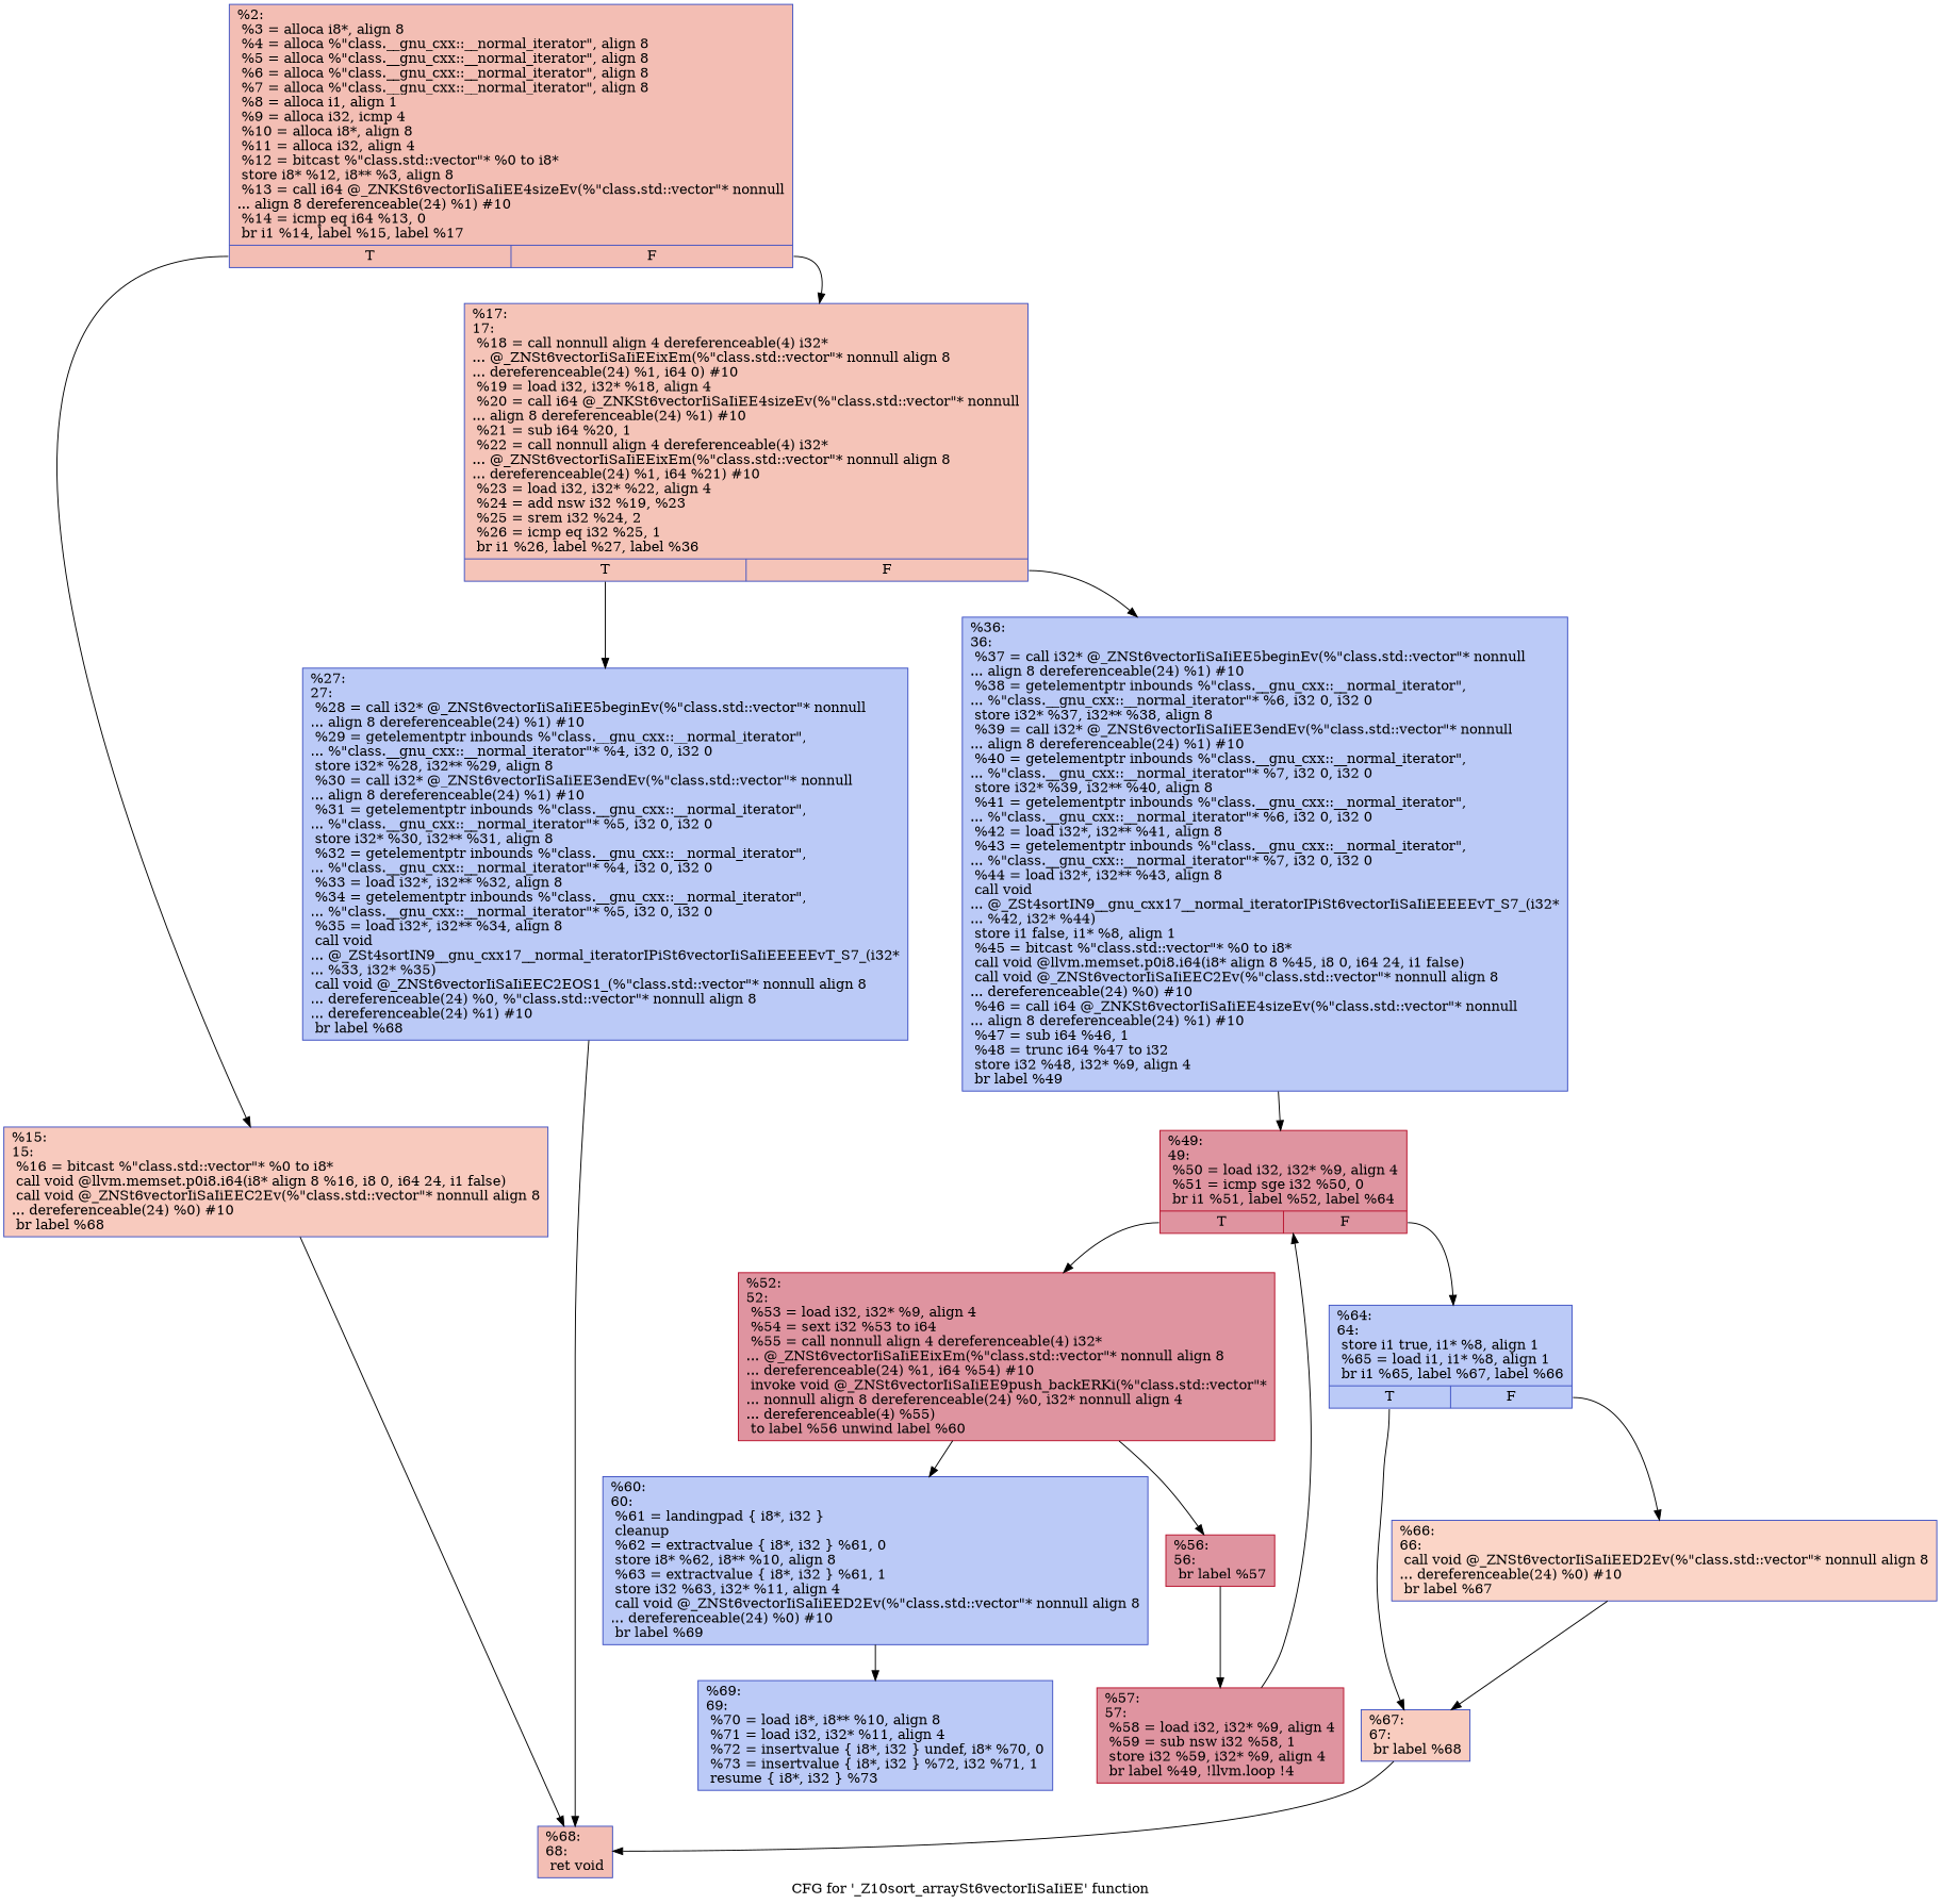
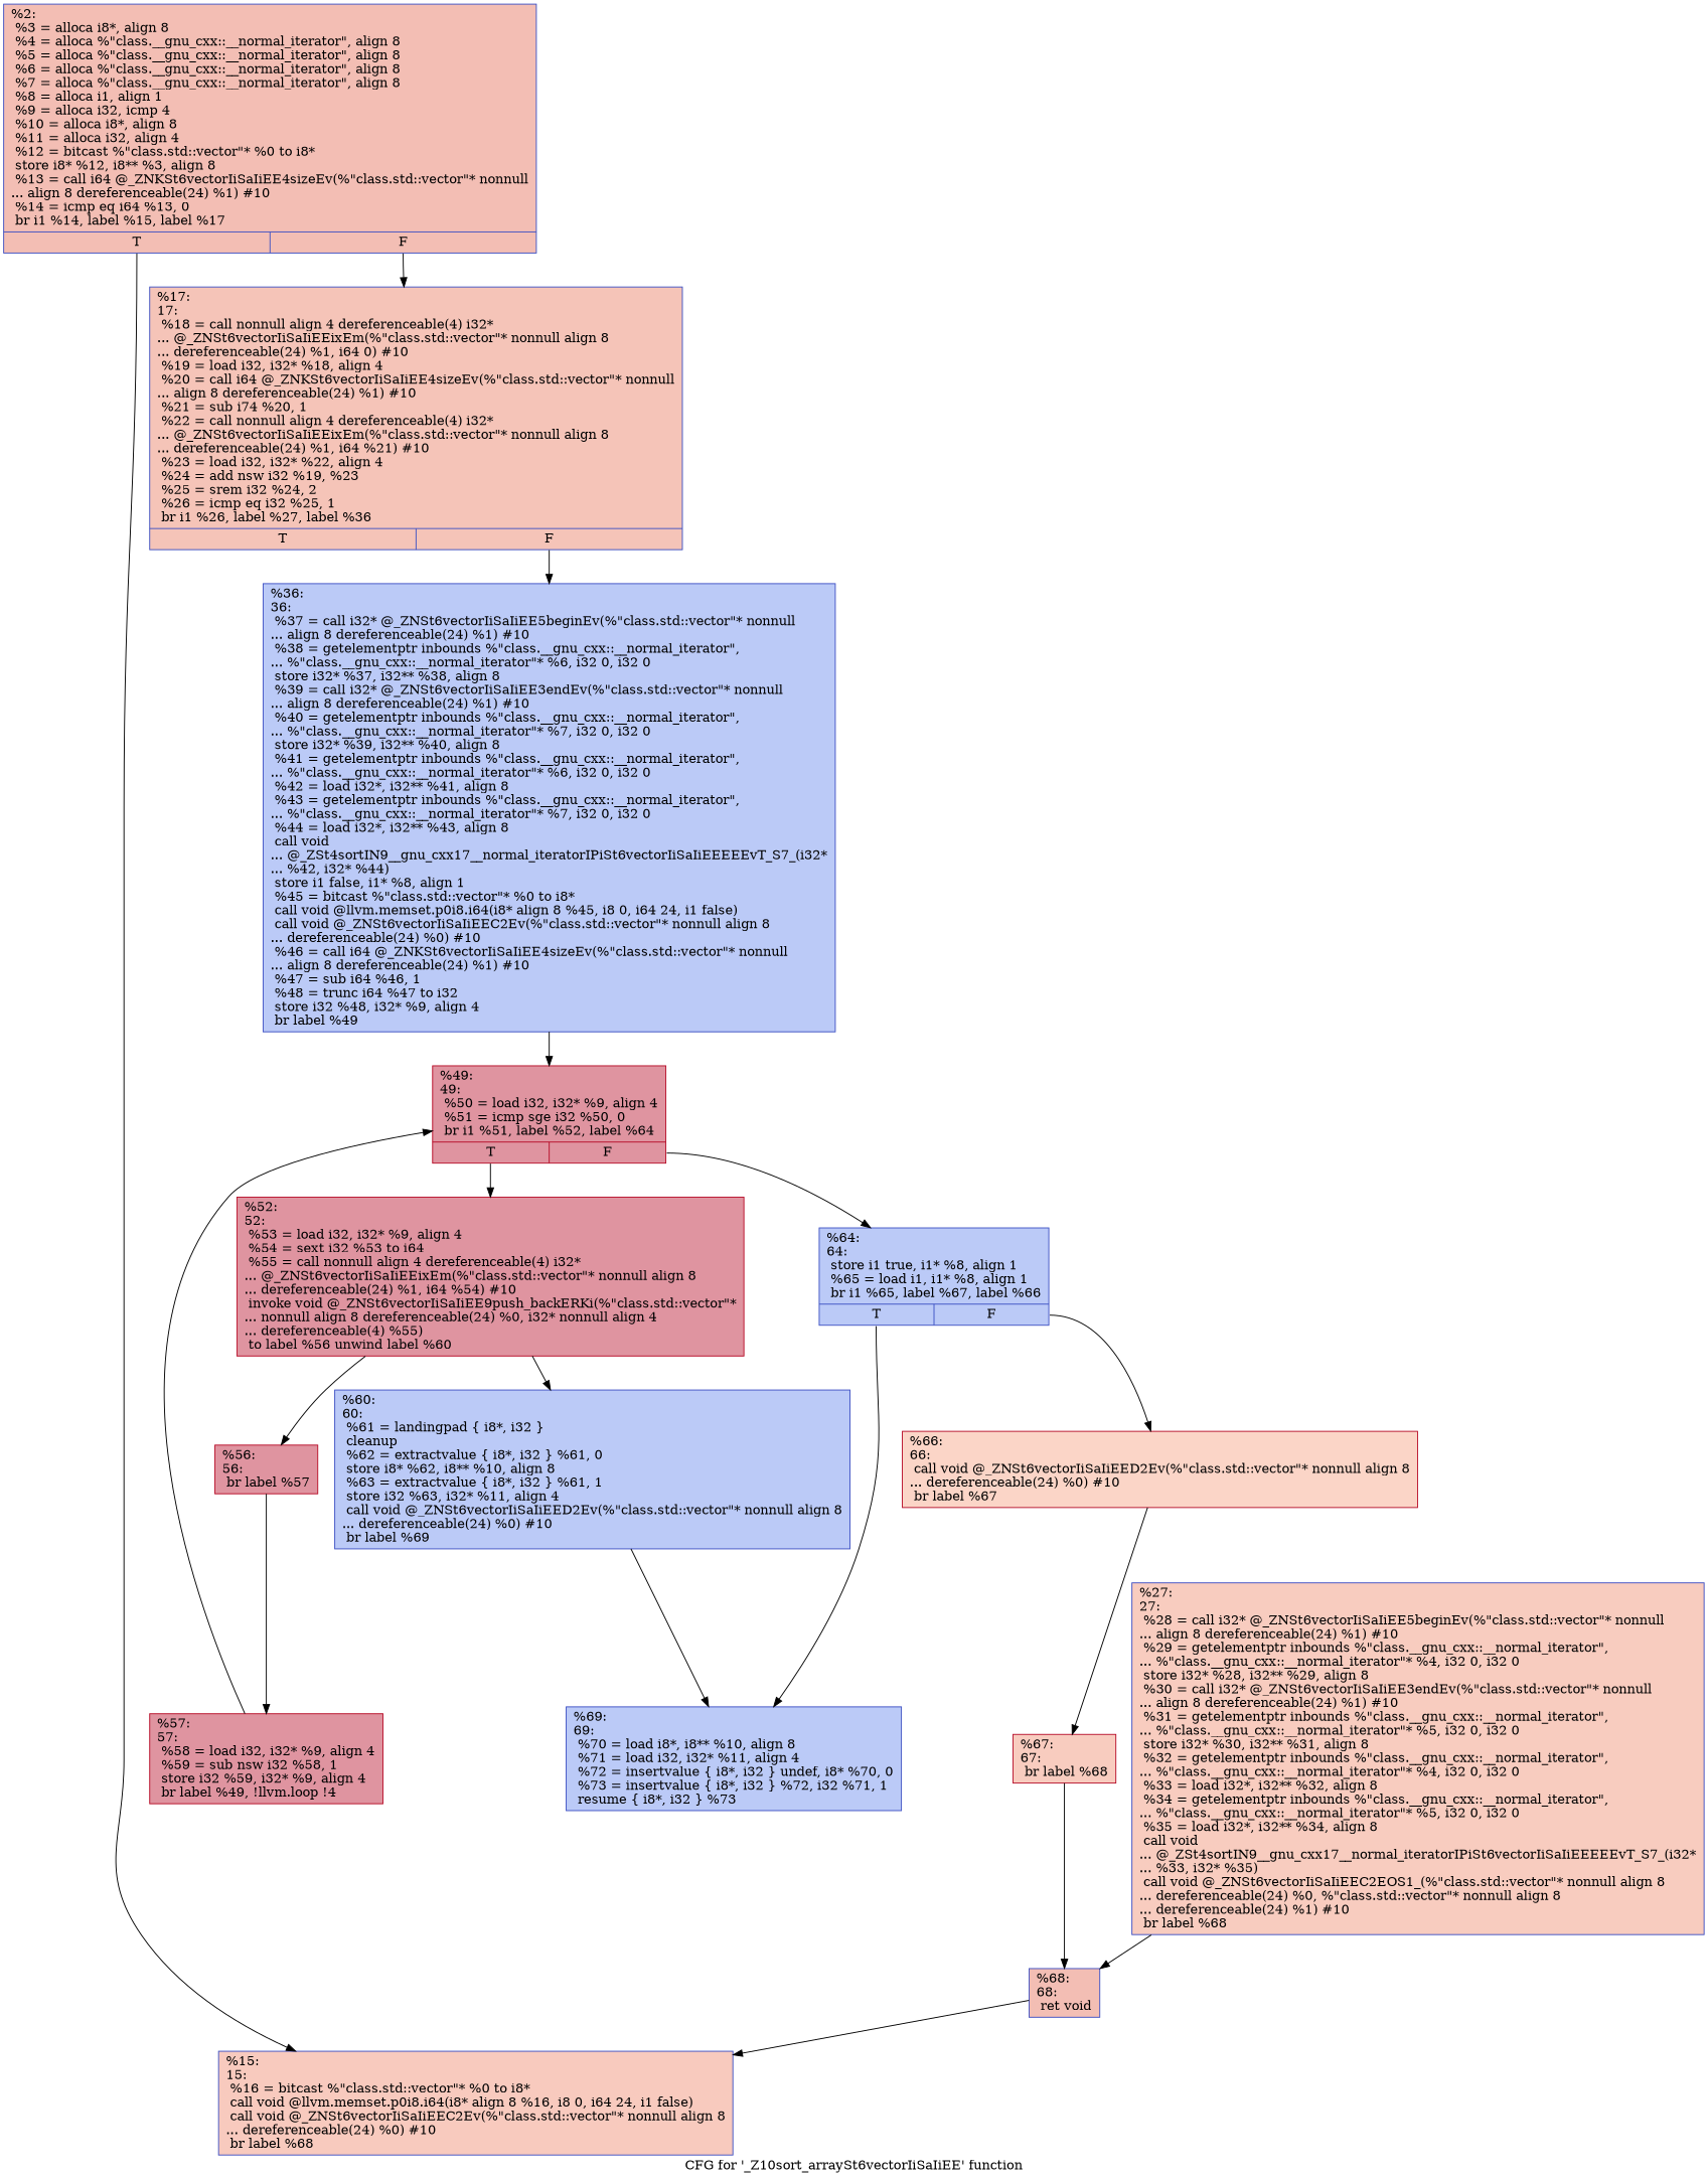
  digraph {
    label="CFG for '_Z10sort_arraySt6vectorIiSaIiEE' function"
    node [color="#3d50c3ff" fillcolor="#6687ed70" shape=record style=filled]
    n1 [fillcolor="#e36c5570" label="{%2:\l  %3 = alloca i8*, align 8\l  %4 = alloca %\"class.__gnu_cxx::__normal_iterator\", align 8\l  %5 = alloca %\"class.__gnu_cxx::__normal_iterator\", align 8\l  %6 = alloca %\"class.__gnu_cxx::__normal_iterator\", align 8\l  %7 = alloca %\"class.__gnu_cxx::__normal_iterator\", align 8\l  %8 = alloca i1, align 1\l  %9 = alloca i32, icmp 4\l  %10 = alloca i8*, align 8\l  %11 = alloca i32, align 4\l  %12 = bitcast %\"class.std::vector\"* %0 to i8*\l  store i8* %12, i8** %3, align 8\l  %13 = call i64 @_ZNKSt6vectorIiSaIiEE4sizeEv(%\"class.std::vector\"* nonnull\l... align 8 dereferenceable(24) %1) #10\l  %14 = icmp eq i64 %13, 0\l  br i1 %14, label %15, label %17\l|{<s0>T|<s1>F}}"]
    n2 [fillcolor="#ef886b70" label="{%15:\l15:                                               \l  %16 = bitcast %\"class.std::vector\"* %0 to i8*\l  call void @llvm.memset.p0i8.i64(i8* align 8 %16, i8 0, i64 24, i1 false)\l  call void @_ZNSt6vectorIiSaIiEEC2Ev(%\"class.std::vector\"* nonnull align 8\l... dereferenceable(24) %0) #10\l  br label %68\l}"]
-   n3 [fillcolor="#e97a5f70" label="{%17:\l17:                                               \l  %18 = call nonnull align 4 dereferenceable(4) i32*\l... @_ZNSt6vectorIiSaIiEEixEm(%\"class.std::vector\"* nonnull align 8\l... dereferenceable(24) %1, i64 0) #10\l  %19 = load i32, i32* %18, align 4\l  %20 = call i64 @_ZNKSt6vectorIiSaIiEE4sizeEv(%\"class.std::vector\"* nonnull\l... align 8 dereferenceable(24) %1) #10\l  %21 = sub i64 %20, 1\l  %22 = call nonnull align 4 dereferenceable(4) i32*\l... @_ZNSt6vectorIiSaIiEEixEm(%\"class.std::vector\"* nonnull align 8\l... dereferenceable(24) %1, i64 %21) #10\l  %23 = load i32, i32* %22, align 4\l  %24 = add nsw i32 %19, %23\l  %25 = srem i32 %24, 2\l  %26 = icmp eq i32 %25, 1\l  br i1 %26, label %27, label %36\l|{<s0>T|<s1>F}}"]
+   n3 [fillcolor="#e97a5f70" label="{%17:\l17:                                               \l  %18 = call nonnull align 4 dereferenceable(4) i32*\l... @_ZNSt6vectorIiSaIiEEixEm(%\"class.std::vector\"* nonnull align 8\l... dereferenceable(24) %1, i64 0) #10\l  %19 = load i32, i32* %18, align 4\l  %20 = call i64 @_ZNKSt6vectorIiSaIiEE4sizeEv(%\"class.std::vector\"* nonnull\l... align 8 dereferenceable(24) %1) #10\l  %21 = sub i74 %20, 1\l  %22 = call nonnull align 4 dereferenceable(4) i32*\l... @_ZNSt6vectorIiSaIiEEixEm(%\"class.std::vector\"* nonnull align 8\l... dereferenceable(24) %1, i64 %21) #10\l  %23 = load i32, i32* %22, align 4\l  %24 = add nsw i32 %19, %23\l  %25 = srem i32 %24, 2\l  %26 = icmp eq i32 %25, 1\l  br i1 %26, label %27, label %36\l|{<s0>T|<s1>F}}"]
    n4 [fillcolor="#e36c5570" label="{%68:\l68:                                               \l  ret void\l}"]
-   n5 [label="{%27:\l27:                                               \l  %28 = call i32* @_ZNSt6vectorIiSaIiEE5beginEv(%\"class.std::vector\"* nonnull\l... align 8 dereferenceable(24) %1) #10\l  %29 = getelementptr inbounds %\"class.__gnu_cxx::__normal_iterator\",\l... %\"class.__gnu_cxx::__normal_iterator\"* %4, i32 0, i32 0\l  store i32* %28, i32** %29, align 8\l  %30 = call i32* @_ZNSt6vectorIiSaIiEE3endEv(%\"class.std::vector\"* nonnull\l... align 8 dereferenceable(24) %1) #10\l  %31 = getelementptr inbounds %\"class.__gnu_cxx::__normal_iterator\",\l... %\"class.__gnu_cxx::__normal_iterator\"* %5, i32 0, i32 0\l  store i32* %30, i32** %31, align 8\l  %32 = getelementptr inbounds %\"class.__gnu_cxx::__normal_iterator\",\l... %\"class.__gnu_cxx::__normal_iterator\"* %4, i32 0, i32 0\l  %33 = load i32*, i32** %32, align 8\l  %34 = getelementptr inbounds %\"class.__gnu_cxx::__normal_iterator\",\l... %\"class.__gnu_cxx::__normal_iterator\"* %5, i32 0, i32 0\l  %35 = load i32*, i32** %34, align 8\l  call void\l... @_ZSt4sortIN9__gnu_cxx17__normal_iteratorIPiSt6vectorIiSaIiEEEEEvT_S7_(i32*\l... %33, i32* %35)\l  call void @_ZNSt6vectorIiSaIiEEC2EOS1_(%\"class.std::vector\"* nonnull align 8\l... dereferenceable(24) %0, %\"class.std::vector\"* nonnull align 8\l... dereferenceable(24) %1) #10\l  br label %68\l}"]
+   n5 [fillcolor="#f08b6e70" label="{%27:\l27:                                               \l  %28 = call i32* @_ZNSt6vectorIiSaIiEE5beginEv(%\"class.std::vector\"* nonnull\l... align 8 dereferenceable(24) %1) #10\l  %29 = getelementptr inbounds %\"class.__gnu_cxx::__normal_iterator\",\l... %\"class.__gnu_cxx::__normal_iterator\"* %4, i32 0, i32 0\l  store i32* %28, i32** %29, align 8\l  %30 = call i32* @_ZNSt6vectorIiSaIiEE3endEv(%\"class.std::vector\"* nonnull\l... align 8 dereferenceable(24) %1) #10\l  %31 = getelementptr inbounds %\"class.__gnu_cxx::__normal_iterator\",\l... %\"class.__gnu_cxx::__normal_iterator\"* %5, i32 0, i32 0\l  store i32* %30, i32** %31, align 8\l  %32 = getelementptr inbounds %\"class.__gnu_cxx::__normal_iterator\",\l... %\"class.__gnu_cxx::__normal_iterator\"* %4, i32 0, i32 0\l  %33 = load i32*, i32** %32, align 8\l  %34 = getelementptr inbounds %\"class.__gnu_cxx::__normal_iterator\",\l... %\"class.__gnu_cxx::__normal_iterator\"* %5, i32 0, i32 0\l  %35 = load i32*, i32** %34, align 8\l  call void\l... @_ZSt4sortIN9__gnu_cxx17__normal_iteratorIPiSt6vectorIiSaIiEEEEEvT_S7_(i32*\l... %33, i32* %35)\l  call void @_ZNSt6vectorIiSaIiEEC2EOS1_(%\"class.std::vector\"* nonnull align 8\l... dereferenceable(24) %0, %\"class.std::vector\"* nonnull align 8\l... dereferenceable(24) %1) #10\l  br label %68\l}"]
    n6 [label="{%36:\l36:                                               \l  %37 = call i32* @_ZNSt6vectorIiSaIiEE5beginEv(%\"class.std::vector\"* nonnull\l... align 8 dereferenceable(24) %1) #10\l  %38 = getelementptr inbounds %\"class.__gnu_cxx::__normal_iterator\",\l... %\"class.__gnu_cxx::__normal_iterator\"* %6, i32 0, i32 0\l  store i32* %37, i32** %38, align 8\l  %39 = call i32* @_ZNSt6vectorIiSaIiEE3endEv(%\"class.std::vector\"* nonnull\l... align 8 dereferenceable(24) %1) #10\l  %40 = getelementptr inbounds %\"class.__gnu_cxx::__normal_iterator\",\l... %\"class.__gnu_cxx::__normal_iterator\"* %7, i32 0, i32 0\l  store i32* %39, i32** %40, align 8\l  %41 = getelementptr inbounds %\"class.__gnu_cxx::__normal_iterator\",\l... %\"class.__gnu_cxx::__normal_iterator\"* %6, i32 0, i32 0\l  %42 = load i32*, i32** %41, align 8\l  %43 = getelementptr inbounds %\"class.__gnu_cxx::__normal_iterator\",\l... %\"class.__gnu_cxx::__normal_iterator\"* %7, i32 0, i32 0\l  %44 = load i32*, i32** %43, align 8\l  call void\l... @_ZSt4sortIN9__gnu_cxx17__normal_iteratorIPiSt6vectorIiSaIiEEEEEvT_S7_(i32*\l... %42, i32* %44)\l  store i1 false, i1* %8, align 1\l  %45 = bitcast %\"class.std::vector\"* %0 to i8*\l  call void @llvm.memset.p0i8.i64(i8* align 8 %45, i8 0, i64 24, i1 false)\l  call void @_ZNSt6vectorIiSaIiEEC2Ev(%\"class.std::vector\"* nonnull align 8\l... dereferenceable(24) %0) #10\l  %46 = call i64 @_ZNKSt6vectorIiSaIiEE4sizeEv(%\"class.std::vector\"* nonnull\l... align 8 dereferenceable(24) %1) #10\l  %47 = sub i64 %46, 1\l  %48 = trunc i64 %47 to i32\l  store i32 %48, i32* %9, align 4\l  br label %49\l}"]
    n7 [color="#b70d28ff" fillcolor="#b70d2870" label="{%49:\l49:                                               \l  %50 = load i32, i32* %9, align 4\l  %51 = icmp sge i32 %50, 0\l  br i1 %51, label %52, label %64\l|{<s0>T|<s1>F}}"]
    n8 [color="#b70d28ff" fillcolor="#b70d2870" label="{%52:\l52:                                               \l  %53 = load i32, i32* %9, align 4\l  %54 = sext i32 %53 to i64\l  %55 = call nonnull align 4 dereferenceable(4) i32*\l... @_ZNSt6vectorIiSaIiEEixEm(%\"class.std::vector\"* nonnull align 8\l... dereferenceable(24) %1, i64 %54) #10\l  invoke void @_ZNSt6vectorIiSaIiEE9push_backERKi(%\"class.std::vector\"*\l... nonnull align 8 dereferenceable(24) %0, i32* nonnull align 4\l... dereferenceable(4) %55)\l          to label %56 unwind label %60\l}"]
    n9 [label="{%64:\l64:                                               \l  store i1 true, i1* %8, align 1\l  %65 = load i1, i1* %8, align 1\l  br i1 %65, label %67, label %66\l|{<s0>T|<s1>F}}"]
    n10 [color="#b70d28ff" fillcolor="#b70d2870" label="{%56:\l56:                                               \l  br label %57\l}"]
    n11 [label="{%60:\l60:                                               \l  %61 = landingpad \{ i8*, i32 \}\l          cleanup\l  %62 = extractvalue \{ i8*, i32 \} %61, 0\l  store i8* %62, i8** %10, align 8\l  %63 = extractvalue \{ i8*, i32 \} %61, 1\l  store i32 %63, i32* %11, align 4\l  call void @_ZNSt6vectorIiSaIiEED2Ev(%\"class.std::vector\"* nonnull align 8\l... dereferenceable(24) %0) #10\l  br label %69\l}"]
-   n12 [fillcolor="#f08b6e70" label="{%67:\l67:                                               \l  br label %68\l}"]
-   n13 [fillcolor="#f5a08170" label="{%66:\l66:                                               \l  call void @_ZNSt6vectorIiSaIiEED2Ev(%\"class.std::vector\"* nonnull align 8\l... dereferenceable(24) %0) #10\l  br label %67\l}"]
+   n12 [color="#b70d28ff" fillcolor="#f08b6e70" label="{%67:\l67:                                               \l  br label %68\l}"]
+   n13 [color="#b70d28ff" fillcolor="#f5a08170" label="{%66:\l66:                                               \l  call void @_ZNSt6vectorIiSaIiEED2Ev(%\"class.std::vector\"* nonnull align 8\l... dereferenceable(24) %0) #10\l  br label %67\l}"]
    n14 [color="#b70d28ff" fillcolor="#b70d2870" label="{%57:\l57:                                               \l  %58 = load i32, i32* %9, align 4\l  %59 = sub nsw i32 %58, 1\l  store i32 %59, i32* %9, align 4\l  br label %49, !llvm.loop !4\l}"]
    n15 [label="{%69:\l69:                                               \l  %70 = load i8*, i8** %10, align 8\l  %71 = load i32, i32* %11, align 4\l  %72 = insertvalue \{ i8*, i32 \} undef, i8* %70, 0\l  %73 = insertvalue \{ i8*, i32 \} %72, i32 %71, 1\l  resume \{ i8*, i32 \} %73\l}"]
    n1 -> n2 [tailport=s0]
    n1 -> n3 [tailport=s1]
-   n2 -> n4
-   n3 -> n5 [tailport=s0]
+   n4 -> n2
    n3 -> n6 [tailport=s1]
    n5 -> n4
    n6 -> n7
    n7 -> n8 [tailport=s0]
    n7 -> n9 [tailport=s1]
    n8 -> n10
    n8 -> n11
-   n9 -> n12 [tailport=s0]
+   n9 -> n15 [tailport=s0]
    n9 -> n13 [tailport=s1]
    n10 -> n14
    n11 -> n15
    n12 -> n4
    n13 -> n12
    n14 -> n7
  }
